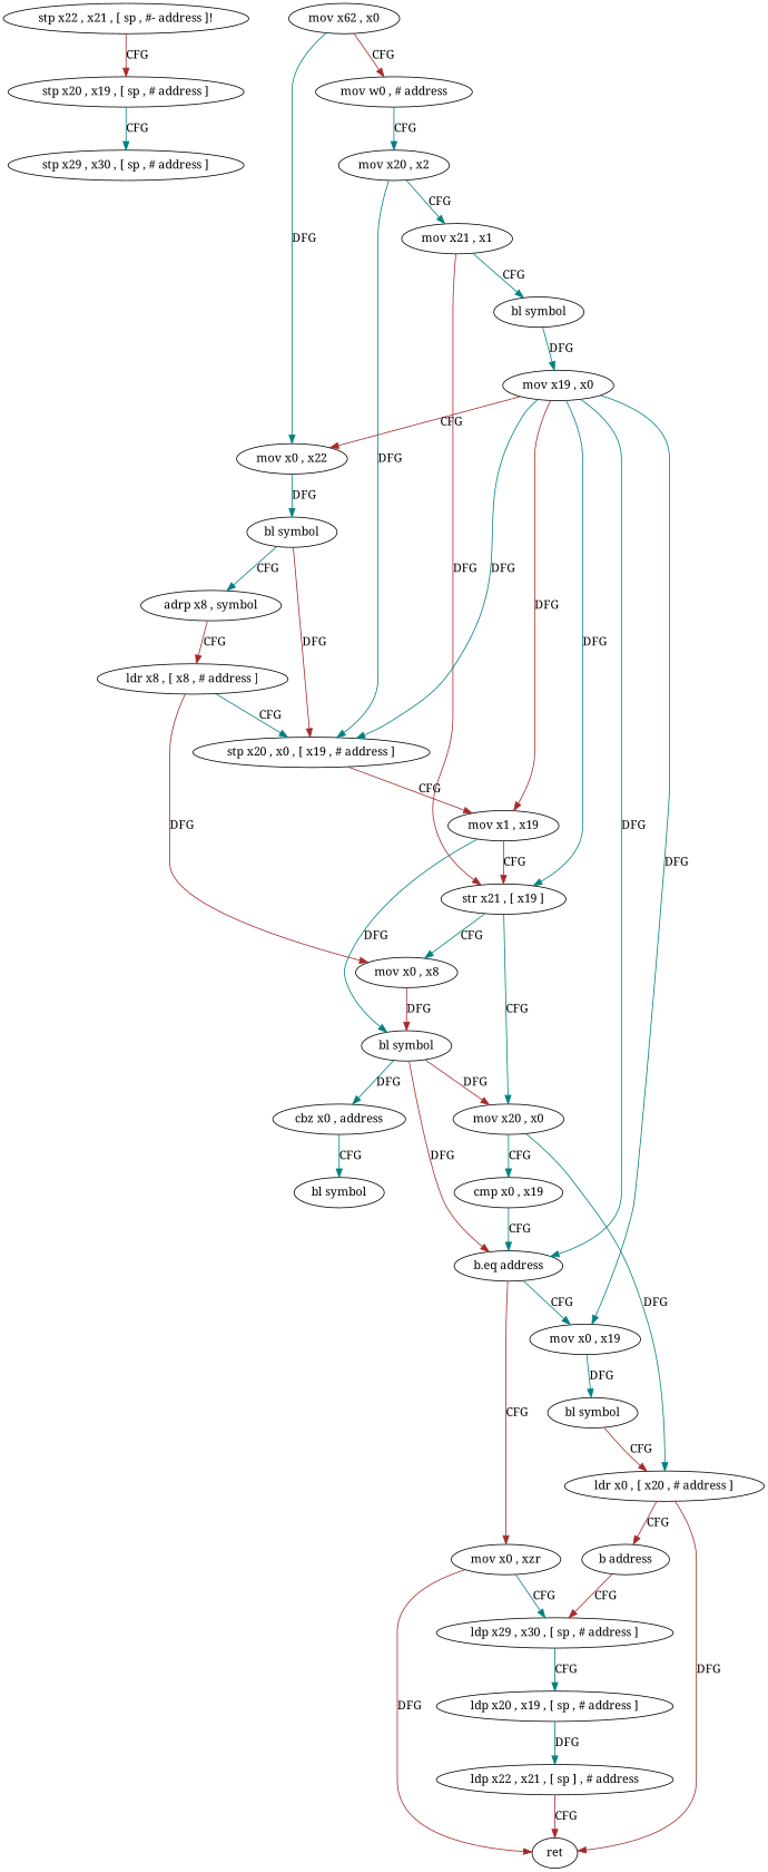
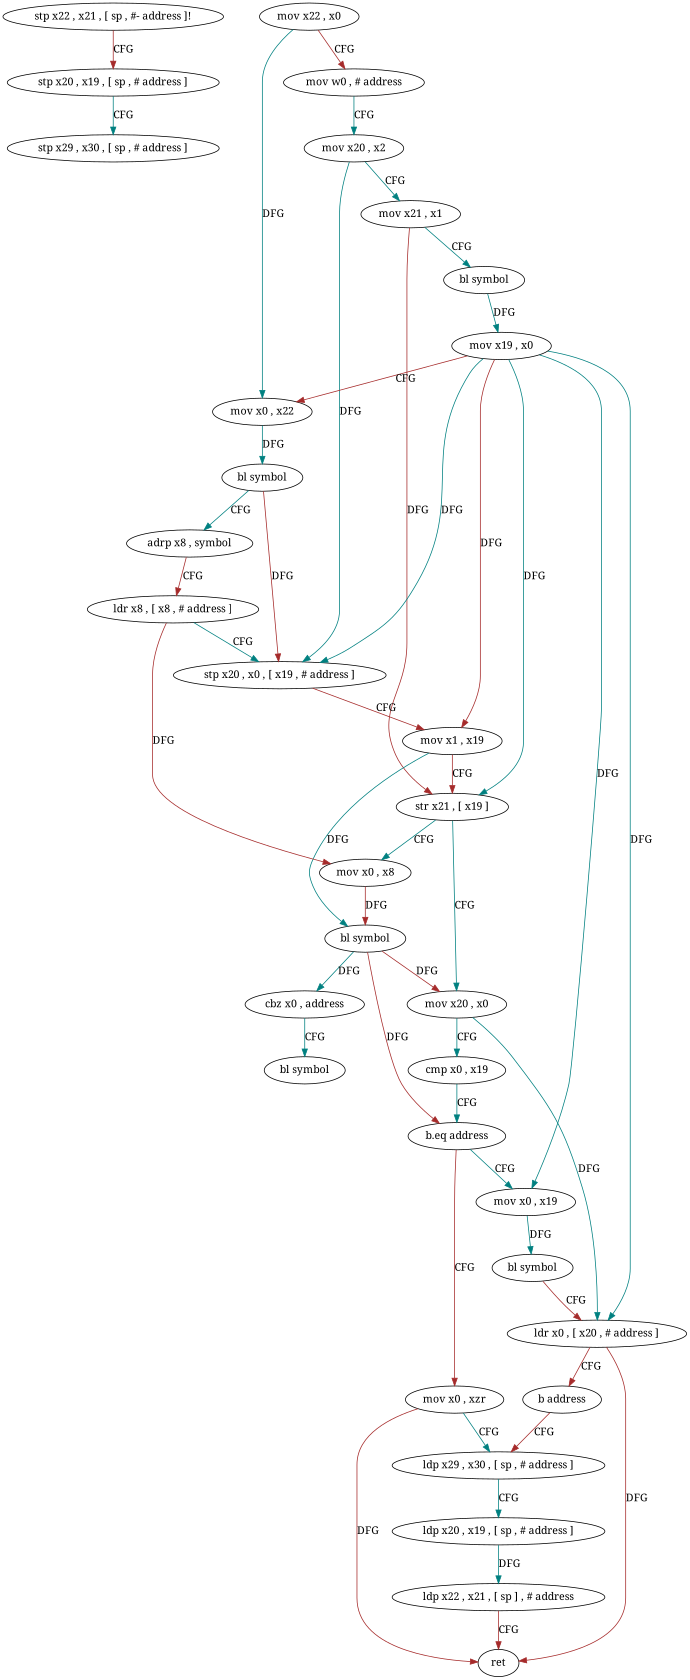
  digraph {
    fontname="Noto Serif"
    node [fontname="Noto Serif"]
    edge [color=teal fontname="Noto Serif"]
    n1 [label="stp x22 , x21 , [ sp , #- address ]!"]
    n2 [label="stp x20 , x19 , [ sp , # address ]"]
    n3 [label="stp x29 , x30 , [ sp , # address ]"]
-   n4 [label="mov x62 , x0"]
+   n4 [label="mov x22 , x0"]
    n5 [label="mov w0 , # address"]
    n6 [label="mov x0 , x22"]
    n7 [label="mov x20 , x2"]
    n8 [label="bl symbol"]
    n9 [label="mov x21 , x1"]
    n10 [label="stp x20 , x0 , [ x19 , # address ]"]
    n11 [label="bl symbol"]
    n12 [label="str x21 , [ x19 ]"]
    n13 [label="mov x1 , x19"]
    n14 [label="mov x19 , x0"]
    n15 [label="mov x0 , x8"]
    n16 [label="mov x20 , x0"]
    n17 [label="b.eq address"]
    n18 [label="mov x0 , x19"]
    n19 [label="bl symbol"]
    n20 [label="mov x0 , xzr"]
    n21 [label="bl symbol"]
    n22 [label="adrp x8 , symbol"]
    n23 [label="ldr x8 , [ x8 , # address ]"]
    n24 [label="cbz x0 , address"]
    n25 [label="bl symbol"]
    n26 [label="cmp x0 , x19"]
    n27 [label="ldr x0 , [ x20 , # address ]"]
    n28 [label=ret]
    n29 [label="b address"]
    n30 [label="ldp x29 , x30 , [ sp , # address ]"]
    n31 [label="ldp x20 , x19 , [ sp , # address ]"]
    n32 [label="ldp x22 , x21 , [ sp ] , # address"]
    n1 -> n2 [color=brown label=CFG]
    n2 -> n3 [label=CFG]
    n4 -> n5 [color=brown label=CFG]
    n4 -> n6 [label=DFG]
    n5 -> n7 [label=CFG]
    n6 -> n8 [label=DFG]
    n7 -> n9 [label=CFG]
    n7 -> n10 [label=DFG]
    n8 -> n10 [color=brown label=DFG]
    n8 -> n22 [label=CFG]
    n9 -> n11 [label=CFG]
    n9 -> n12 [color=brown label=DFG]
    n10 -> n13 [color=brown label=CFG]
    n11 -> n14 [label=DFG]
    n12 -> n15 [label=CFG]
    n12 -> n16 [label=CFG]
    n13 -> n12 [color=brown label=CFG]
    n13 -> n19 [label=DFG]
    n14 -> n6 [color=brown label=CFG]
    n14 -> n10 [label=DFG]
    n14 -> n12 [label=DFG]
    n14 -> n13 [color=brown label=DFG]
-   n14 -> n17 [label=DFG]
+   n14 -> n27 [label=DFG]
    n14 -> n18 [label=DFG]
    n15 -> n19 [color=brown label=DFG]
    n16 -> n26 [label=CFG]
    n16 -> n27 [label=DFG]
    n17 -> n18 [label=CFG]
    n17 -> n20 [color=brown label=CFG]
    n18 -> n21 [label=DFG]
    n19 -> n16 [color=brown label=DFG]
    n19 -> n17 [color=brown label=DFG]
    n19 -> n24 [label=DFG]
    n20 -> n28 [color=brown label=DFG]
    n20 -> n30 [label=CFG]
    n21 -> n27 [color=brown label=CFG]
    n22 -> n23 [color=brown label=CFG]
    n23 -> n10 [label=CFG]
    n23 -> n15 [color=brown label=DFG]
    n24 -> n25 [label=CFG]
    n26 -> n17 [label=CFG]
    n27 -> n28 [color=brown label=DFG]
    n27 -> n29 [color=brown label=CFG]
    n29 -> n30 [color=brown label=CFG]
    n30 -> n31 [label=CFG]
    n31 -> n32 [label=DFG]
    n32 -> n28 [color=brown label=CFG]
  }
